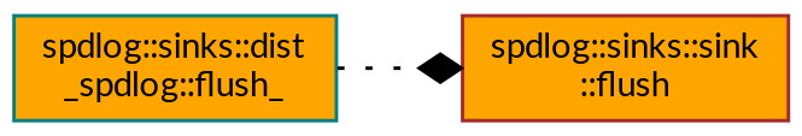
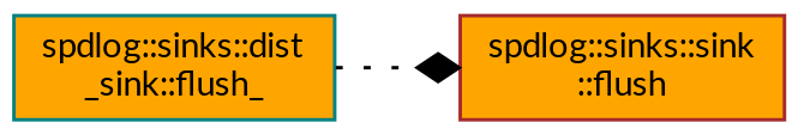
  digraph {
    rankdir=LR
    fontname=Lato
    node [fillcolor=orange fontname=Lato fontsize=10 shape=record style=filled]
-   n1 [color=teal fontcolor=black height=0.2 label="spdlog::sinks::dist\l_spdlog::flush_" width=0.4]
+   n1 [color=teal fontcolor=black height=0.2 label="spdlog::sinks::dist\l_sink::flush_" width=0.4]
    n2 [color=brown height=0.2 label="spdlog::sinks::sink\l::flush" width=0.4]
    n1 -> n2 [color=black fontname=Lato fontsize=10 labelfontname=Helvetica labelfontsize=10 style=dotted arrowhead=diamond]
  }
